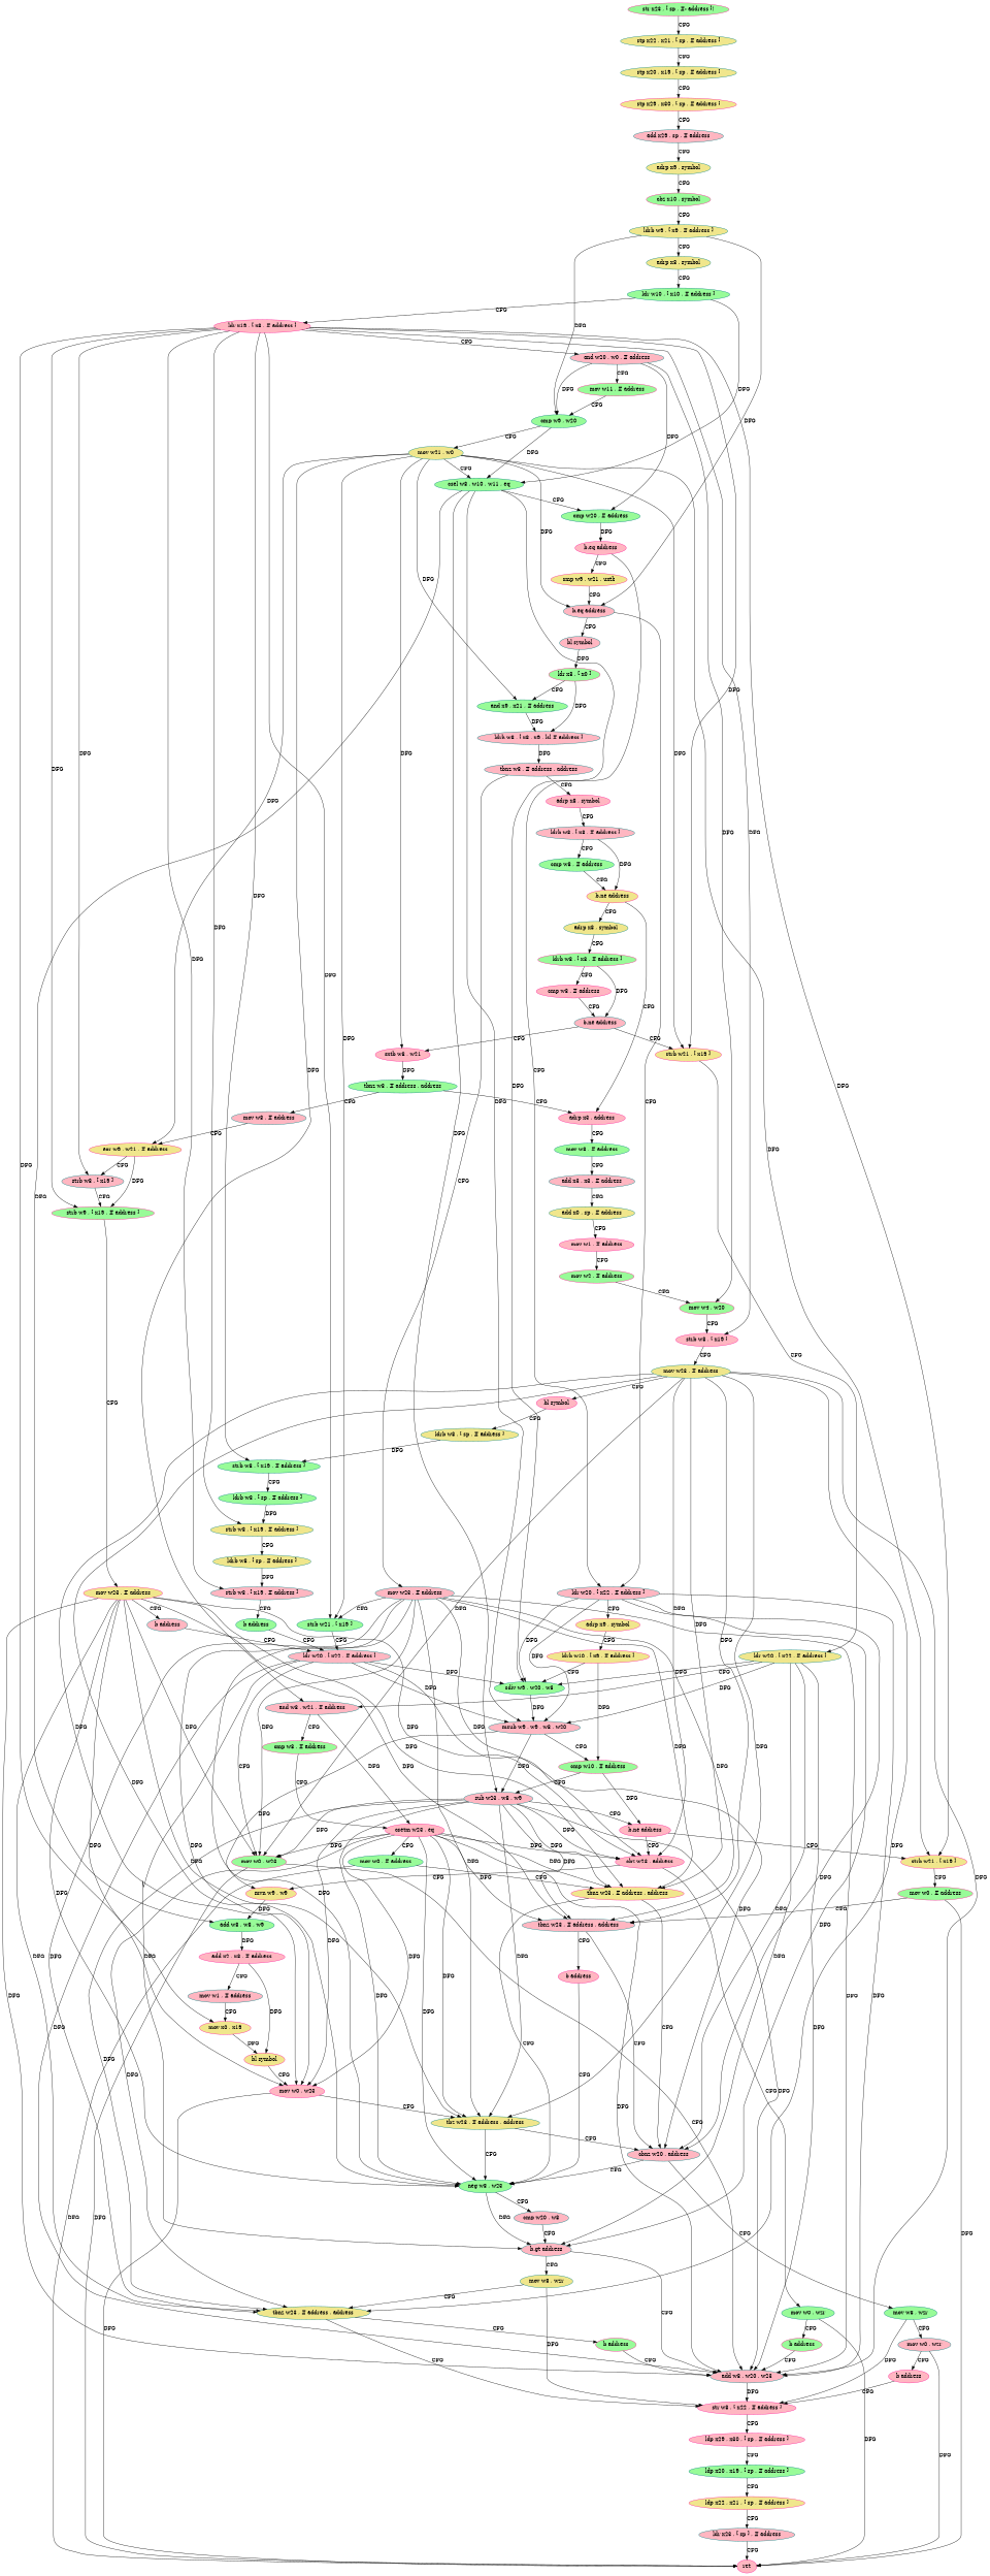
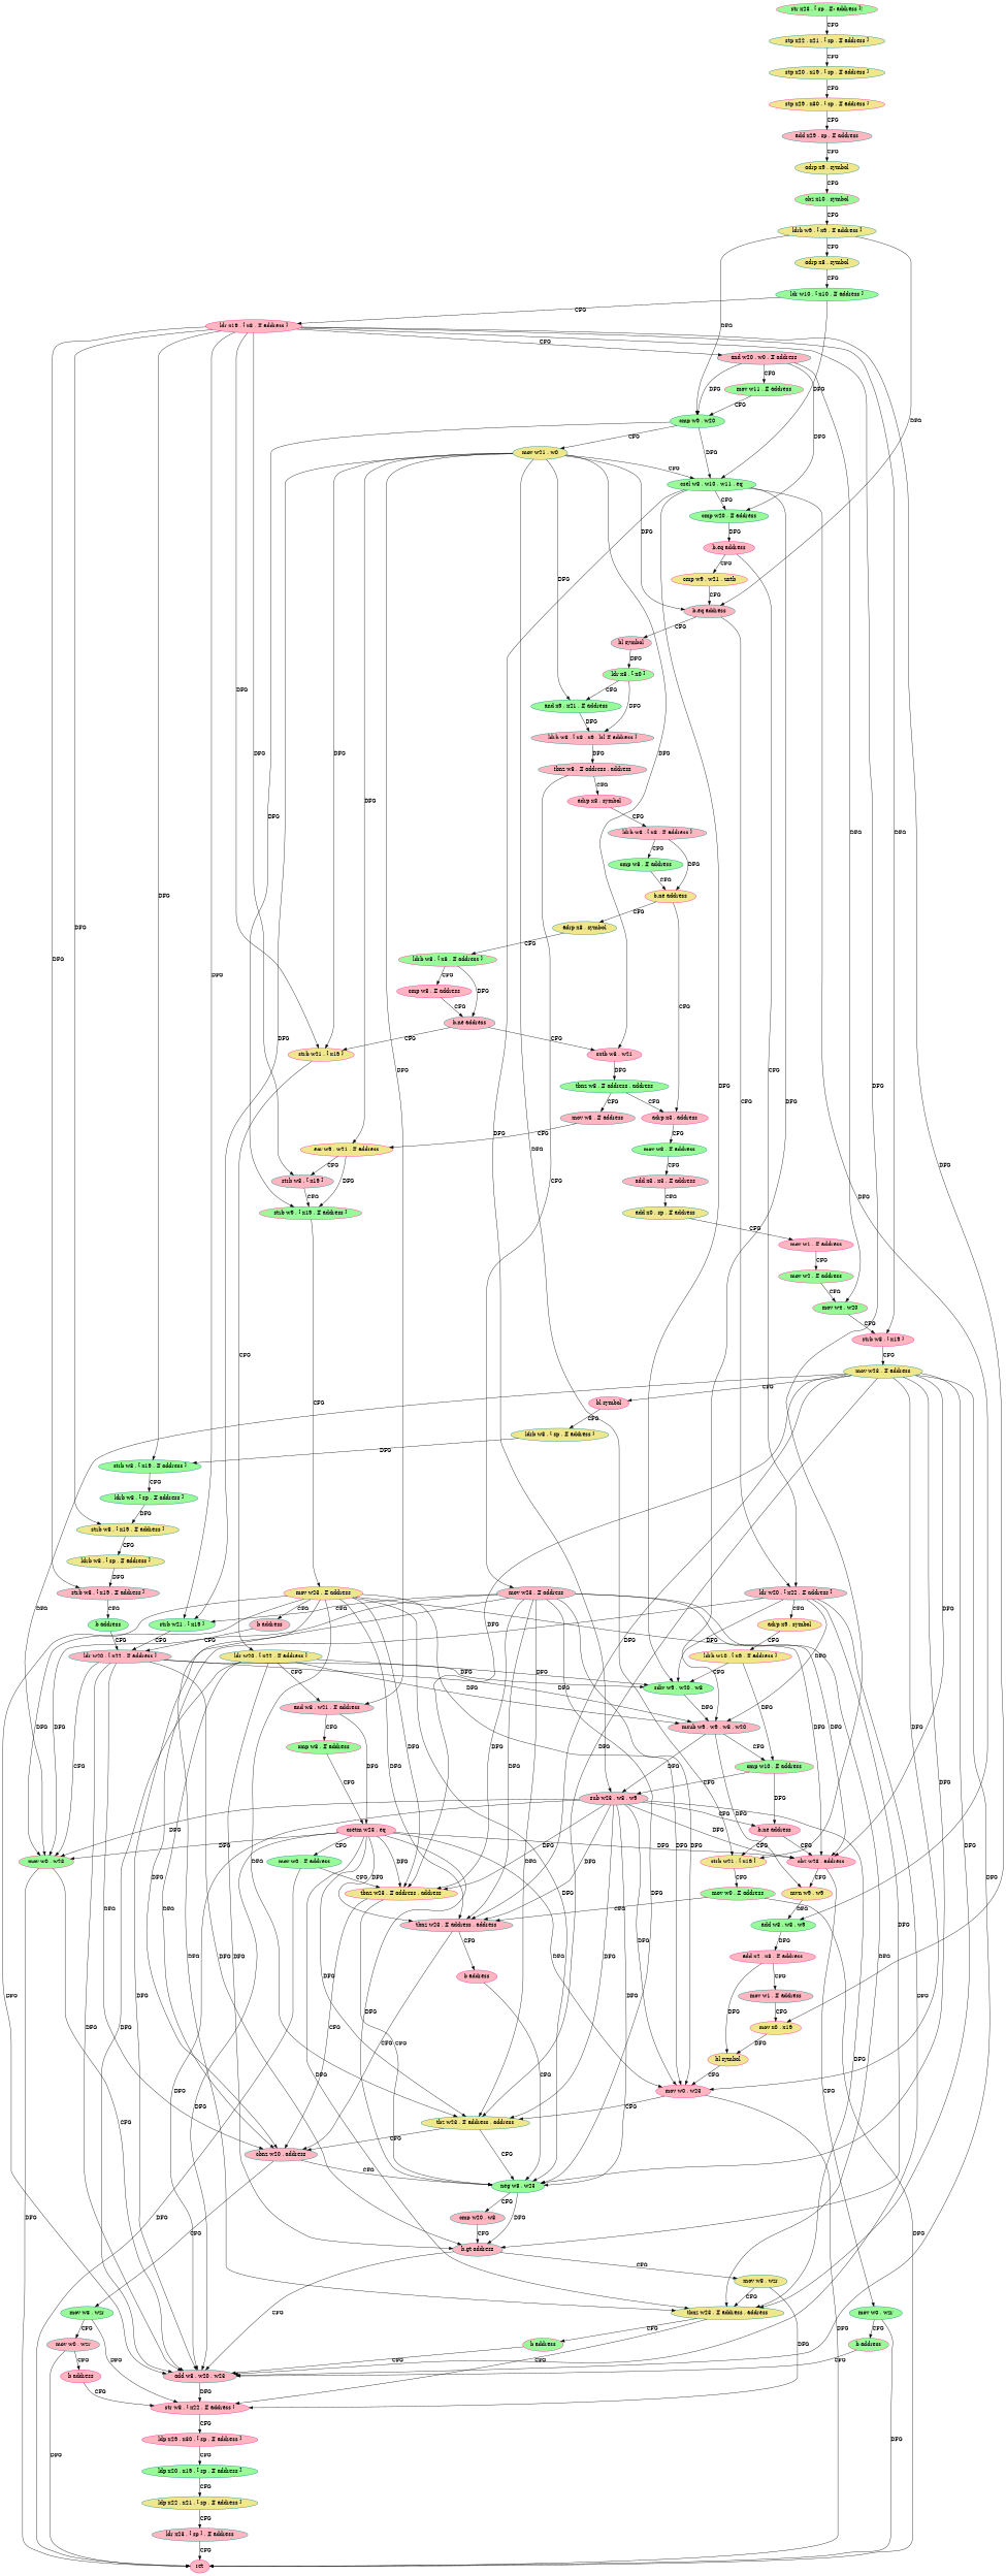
  digraph {
    node [color=teal fillcolor=lightpink style=filled]
    n1 [color=deeppink fillcolor=palegreen label="str x23 , [ sp , #- address ]!"]
    n2 [fillcolor=khaki label="stp x22 , x21 , [ sp , # address ]"]
    n3 [fillcolor=khaki label="stp x20 , x19 , [ sp , # address ]"]
    n4 [color=deeppink fillcolor=khaki label="stp x29 , x30 , [ sp , # address ]"]
    n5 [label="add x29 , sp , # address"]
    n6 [fillcolor=khaki label="adrp x9 , symbol"]
    n7 [color=deeppink fillcolor=palegreen label="cbz x10 , symbol"]
    n8 [fillcolor=khaki label="ldrb w9 , [ x9 , # address ]"]
    n9 [fillcolor=khaki label="adrp x8 , symbol"]
    n10 [fillcolor=palegreen label="cmp w9 , w20"]
    n11 [label="b.eq address"]
    n12 [fillcolor=palegreen label="ldr w10 , [ x10 , # address ]"]
    n13 [fillcolor=palegreen label="csel w8 , w10 , w11 , eq"]
    n14 [fillcolor=khaki label="mov w21 , w0"]
    n15 [label="ldr w20 , [ x22 , # address ]"]
    n16 [label="bl symbol"]
    n17 [color=deeppink label="ldr x19 , [ x8 , # address ]"]
    n18 [label="and w20 , w0 , # address"]
    n19 [color=deeppink fillcolor=khaki label="strb w21 , [ x19 ]"]
    n20 [color=deeppink fillcolor=khaki label="mov x0 , x19"]
    n21 [fillcolor=palegreen label="strb w21 , [ x19 ]"]
    n22 [color=deeppink fillcolor=khaki label="strb w21 , [ x19 ]"]
    n23 [color=deeppink label="strb w8 , [ x19 ]"]
    n24 [fillcolor=palegreen label="strb w8 , [ x19 , # address ]"]
    n25 [fillcolor=khaki label="strb w8 , [ x19 , # address ]"]
    n26 [label="strb w8 , [ x19 , # address ]"]
    n27 [label="strb w8 , [ x19 ]"]
    n28 [color=deeppink fillcolor=palegreen label="strb w9 , [ x19 , # address ]"]
    n29 [fillcolor=palegreen label="cmp w20 , # address"]
    n30 [fillcolor=palegreen label="sdiv w9 , w20 , w8"]
    n31 [label="msub w9 , w9 , w8 , w20"]
    n32 [label="sub w23 , w8 , w9"]
    n33 [fillcolor=palegreen label="add w8 , w8 , w9"]
    n34 [color=deeppink fillcolor=palegreen label="mov w11 , # address"]
    n35 [color=deeppink fillcolor=palegreen label="mov w4 , w20"]
    n36 [color=deeppink fillcolor=palegreen label="mov w0 , # address"]
    n37 [color=deeppink fillcolor=khaki label="bl symbol"]
    n38 [label="ldr w20 , [ x22 , # address ]"]
    n39 [fillcolor=khaki label="ldr w20 , [ x22 , # address ]"]
    n40 [fillcolor=khaki label="mov w23 , # address"]
    n41 [fillcolor=palegreen label="ldrb w8 , [ sp , # address ]"]
    n42 [fillcolor=khaki label="ldrb w8 , [ sp , # address ]"]
    n43 [fillcolor=palegreen label="b address"]
    n44 [color=deeppink fillcolor=khaki label="mov w23 , # address"]
    n45 [color=deeppink label="b.eq address"]
    n46 [fillcolor=palegreen label="and x9 , x21 , # address"]
    n47 [color=deeppink label="sxtb w8 , w21"]
    n48 [label="and w8 , w21 , # address"]
    n49 [color=deeppink fillcolor=khaki label="eor w9 , w21 , # address"]
    n50 [label="ldrh w8 , [ x8 , x9 , lsl # address ]"]
    n51 [fillcolor=palegreen label="tbnz w8 , # address , address"]
    n52 [color=deeppink fillcolor=palegreen label="cmp w8 , # address"]
    n53 [color=deeppink label="csetm w23 , eq"]
    n54 [color=deeppink fillcolor=palegreen label="cmp w10 , # address"]
    n55 [color=deeppink fillcolor=khaki label="mvn w9 , w9"]
    n56 [label="add w8 , w20 , w23"]
    n57 [color=deeppink label="b.ne address"]
    n58 [color=deeppink label="cbz w23 , address"]
    n59 [label="tbnz w23 , # address , address"]
    n60 [fillcolor=palegreen label="neg w8 , w23"]
    n61 [color=deeppink label="mov w0 , w23"]
    n62 [fillcolor=khaki label="tbz w23 , # address , address"]
    n63 [fillcolor=khaki label="tbnz w23 , # address , address"]
    n64 [color=deeppink fillcolor=khaki label="tbnz w23 , # address , address"]
    n65 [color=deeppink fillcolor=palegreen label="mov w0 , w23"]
    n66 [color=deeppink label="add x2 , x8 , # address"]
    n67 [color=deeppink fillcolor=khaki label="cmp w9 , w21 , uxtb"]
    n68 [color=deeppink fillcolor=khaki label="adrp x9 , symbol"]
    n69 [label="cbnz w20 , address"]
    n70 [label="b.gt address"]
    n71 [color=deeppink fillcolor=khaki label="ldrb w10 , [ x9 , # address ]"]
    n72 [fillcolor=palegreen label="mov w8 , wzr"]
    n73 [color=deeppink label="str w8 , [ x22 , # address ]"]
    n74 [fillcolor=khaki label="mov w8 , wzr"]
    n75 [fillcolor=palegreen label="mov w0 , wzr"]
    n76 [color=deeppink label="b address"]
    n77 [label="cmp w20 , w8"]
    n78 [color=deeppink label=ret]
    n79 [color=deeppink fillcolor=palegreen label="b address"]
    n80 [color=deeppink fillcolor=palegreen label="b address"]
    n81 [color=deeppink fillcolor=palegreen label="ldr x8 , [ x0 ]"]
    n82 [label="mov w0 , wzr"]
    n83 [label="tbnz w8 , # address , address"]
    n84 [label="mov w23 , # address"]
    n85 [color=deeppink label="adrp x8 , symbol"]
    n86 [label="ldrb w8 , [ x8 , # address ]"]
    n87 [fillcolor=palegreen label="cmp w8 , # address"]
    n88 [color=deeppink fillcolor=khaki label="b.ne address"]
    n89 [color=deeppink label="b address"]
    n90 [color=deeppink label="ldp x29 , x30 , [ sp , # address ]"]
    n91 [label="mov w1 , # address"]
    n92 [fillcolor=khaki label="adrp x8 , symbol"]
    n93 [color=deeppink label="adrp x3 , address"]
    n94 [color=deeppink fillcolor=palegreen label="ldrb w8 , [ x8 , # address ]"]
    n95 [fillcolor=palegreen label="mov w8 , # address"]
    n96 [color=deeppink label="cmp w8 , # address"]
    n97 [label="b.ne address"]
    n98 [label="add x3 , x3 , # address"]
    n99 [fillcolor=palegreen label="ldp x20 , x19 , [ sp , # address ]"]
    n100 [label="mov w8 , # address"]
    n101 [fillcolor=khaki label="add x0 , sp , # address"]
    n102 [color=deeppink label="mov w1 , # address"]
    n103 [color=deeppink fillcolor=palegreen label="mov w2 , # address"]
    n104 [color=deeppink label="bl symbol"]
    n105 [fillcolor=khaki label="ldrb w8 , [ sp , # address ]"]
-   n106 [color=deeppink fillcolor=khaki label="ldp x22 , x21 , [ sp , # address ]"]
+   n106 [fillcolor=khaki label="ldp x22 , x21 , [ sp , # address ]"]
    n107 [label="ldr x23 , [ sp ] , # address"]
    n108 [fillcolor=palegreen label="mov w0 , # address"]
    n109 [label="b address"]
    n1 -> n2 [label=CFG]
    n2 -> n3 [label=CFG]
    n3 -> n4 [label=CFG]
    n4 -> n5 [label=CFG]
    n5 -> n6 [label=CFG]
    n6 -> n7 [label=CFG]
    n7 -> n8 [label=CFG]
    n8 -> n9 [label=CFG]
    n8 -> n10 [label=DFG]
    n8 -> n11 [label=DFG]
    n9 -> n12 [label=CFG]
    n10 -> n13 [label=DFG]
    n10 -> n14 [label=CFG]
    n11 -> n15 [label=CFG]
    n11 -> n16 [label=CFG]
    n12 -> n13 [label=DFG]
    n12 -> n17 [label=CFG]
    n13 -> n29 [label=CFG]
    n13 -> n30 [label=DFG]
    n13 -> n31 [label=DFG]
    n13 -> n32 [label=DFG]
    n13 -> n33 [label=DFG]
    n14 -> n11 [label=DFG]
    n14 -> n13 [label=CFG]
    n14 -> n19 [label=DFG]
    n14 -> n21 [label=DFG]
    n14 -> n22 [label=DFG]
    n14 -> n46 [label=DFG]
    n14 -> n47 [label=DFG]
    n14 -> n48 [label=DFG]
    n14 -> n49 [label=DFG]
    n15 -> n30 [label=DFG]
    n15 -> n31 [label=DFG]
    n15 -> n56 [label=DFG]
    n15 -> n68 [label=CFG]
    n15 -> n69 [label=DFG]
    n15 -> n70 [label=DFG]
    n16 -> n81 [label=DFG]
    n17 -> n18 [label=CFG]
    n17 -> n19 [label=DFG]
    n17 -> n20 [label=DFG]
    n17 -> n21 [label=DFG]
    n17 -> n22 [label=DFG]
    n17 -> n23 [label=DFG]
    n17 -> n24 [label=DFG]
    n17 -> n25 [label=DFG]
    n17 -> n26 [label=DFG]
    n17 -> n27 [label=DFG]
-   n17 -> n28 [label=DFG]
+   n10 -> n28 [label=DFG]
    n18 -> n10 [label=DFG]
    n18 -> n29 [label=DFG]
    n18 -> n34 [label=CFG]
    n18 -> n35 [label=DFG]
    n19 -> n36 [label=CFG]
    n20 -> n37 [label=DFG]
    n21 -> n38 [label=CFG]
    n22 -> n39 [label=CFG]
    n23 -> n40 [label=CFG]
    n24 -> n41 [label=CFG]
    n25 -> n42 [label=CFG]
    n26 -> n43 [label=CFG]
    n27 -> n28 [label=CFG]
    n28 -> n44 [label=CFG]
    n29 -> n45 [label=DFG]
    n30 -> n31 [label=DFG]
    n31 -> n32 [label=DFG]
    n31 -> n54 [label=CFG]
    n31 -> n55 [label=DFG]
    n32 -> n56 [label=DFG]
    n32 -> n57 [label=CFG]
    n32 -> n58 [label=DFG]
    n32 -> n59 [label=DFG]
    n32 -> n60 [label=DFG]
    n32 -> n61 [label=DFG]
    n32 -> n62 [label=DFG]
    n32 -> n63 [label=DFG]
    n32 -> n64 [label=DFG]
    n32 -> n65 [label=DFG]
    n33 -> n66 [label=DFG]
    n34 -> n10 [label=CFG]
    n35 -> n23 [label=CFG]
    n36 -> n59 [label=CFG]
    n36 -> n78 [label=DFG]
    n37 -> n61 [label=CFG]
    n38 -> n30 [label=DFG]
    n38 -> n31 [label=DFG]
    n38 -> n56 [label=DFG]
    n38 -> n65 [label=CFG]
    n38 -> n69 [label=DFG]
    n38 -> n70 [label=DFG]
    n39 -> n30 [label=DFG]
    n39 -> n31 [label=DFG]
    n39 -> n48 [label=CFG]
    n39 -> n56 [label=DFG]
    n39 -> n69 [label=DFG]
    n39 -> n70 [label=DFG]
    n40 -> n56 [label=DFG]
    n40 -> n58 [label=DFG]
    n40 -> n59 [label=DFG]
    n40 -> n60 [label=DFG]
    n40 -> n61 [label=DFG]
    n40 -> n62 [label=DFG]
    n40 -> n63 [label=DFG]
    n40 -> n64 [label=DFG]
    n40 -> n65 [label=DFG]
    n40 -> n104 [label=CFG]
    n41 -> n25 [label=DFG]
    n42 -> n26 [label=DFG]
    n43 -> n38 [label=CFG]
    n44 -> n56 [label=DFG]
    n44 -> n58 [label=DFG]
    n44 -> n59 [label=DFG]
    n44 -> n60 [label=DFG]
    n44 -> n61 [label=DFG]
    n44 -> n62 [label=DFG]
    n44 -> n63 [label=DFG]
    n44 -> n64 [label=DFG]
    n44 -> n65 [label=DFG]
    n44 -> n109 [label=CFG]
    n45 -> n15 [label=CFG]
    n45 -> n67 [label=CFG]
    n46 -> n50 [label=DFG]
    n47 -> n51 [label=DFG]
    n48 -> n52 [label=CFG]
    n48 -> n53 [label=DFG]
    n49 -> n27 [label=CFG]
    n49 -> n28 [label=DFG]
    n50 -> n83 [label=DFG]
    n51 -> n93 [label=CFG]
    n51 -> n100 [label=CFG]
    n52 -> n53 [label=CFG]
    n53 -> n56 [label=DFG]
    n53 -> n58 [label=DFG]
    n53 -> n59 [label=DFG]
    n53 -> n60 [label=DFG]
    n53 -> n61 [label=DFG]
    n53 -> n62 [label=DFG]
    n53 -> n63 [label=DFG]
    n53 -> n64 [label=DFG]
    n53 -> n65 [label=DFG]
    n53 -> n108 [label=CFG]
    n54 -> n32 [label=CFG]
    n54 -> n57 [label=DFG]
    n55 -> n33 [label=DFG]
    n56 -> n73 [label=DFG]
    n57 -> n19 [label=CFG]
    n57 -> n58 [label=CFG]
    n58 -> n55 [label=CFG]
    n58 -> n75 [label=CFG]
    n59 -> n69 [label=CFG]
    n59 -> n76 [label=CFG]
    n60 -> n70 [label=DFG]
    n60 -> n77 [label=CFG]
    n61 -> n62 [label=CFG]
    n61 -> n78 [label=DFG]
    n62 -> n60 [label=CFG]
    n62 -> n69 [label=CFG]
    n63 -> n73 [label=CFG]
    n63 -> n79 [label=CFG]
    n64 -> n60 [label=CFG]
    n64 -> n69 [label=CFG]
    n65 -> n56 [label=CFG]
    n65 -> n78 [label=DFG]
    n66 -> n37 [label=DFG]
    n66 -> n91 [label=CFG]
    n67 -> n11 [label=CFG]
    n68 -> n71 [label=CFG]
    n69 -> n60 [label=CFG]
    n69 -> n72 [label=CFG]
    n70 -> n56 [label=CFG]
    n70 -> n74 [label=CFG]
    n71 -> n30 [label=CFG]
    n71 -> n54 [label=DFG]
    n72 -> n73 [label=DFG]
    n72 -> n82 [label=CFG]
    n73 -> n90 [label=CFG]
    n74 -> n63 [label=CFG]
    n74 -> n73 [label=DFG]
    n75 -> n78 [label=DFG]
    n75 -> n80 [label=CFG]
    n76 -> n60 [label=CFG]
    n77 -> n70 [label=CFG]
    n79 -> n56 [label=CFG]
    n80 -> n56 [label=CFG]
    n81 -> n46 [label=CFG]
    n81 -> n50 [label=DFG]
    n82 -> n78 [label=DFG]
    n82 -> n89 [label=CFG]
    n83 -> n84 [label=CFG]
    n83 -> n85 [label=CFG]
    n84 -> n21 [label=CFG]
    n84 -> n56 [label=DFG]
    n84 -> n58 [label=DFG]
    n84 -> n59 [label=DFG]
    n84 -> n60 [label=DFG]
    n84 -> n61 [label=DFG]
    n84 -> n62 [label=DFG]
    n84 -> n63 [label=DFG]
    n84 -> n64 [label=DFG]
    n84 -> n65 [label=DFG]
    n85 -> n86 [label=CFG]
    n86 -> n87 [label=CFG]
    n86 -> n88 [label=DFG]
    n87 -> n88 [label=CFG]
    n88 -> n92 [label=CFG]
    n88 -> n93 [label=CFG]
    n89 -> n73 [label=CFG]
    n90 -> n99 [label=CFG]
    n91 -> n20 [label=CFG]
    n92 -> n94 [label=CFG]
    n93 -> n95 [label=CFG]
    n94 -> n96 [label=CFG]
    n94 -> n97 [label=DFG]
    n95 -> n98 [label=CFG]
    n96 -> n97 [label=CFG]
    n97 -> n22 [label=CFG]
    n97 -> n47 [label=CFG]
    n98 -> n101 [label=CFG]
    n99 -> n106 [label=CFG]
    n100 -> n49 [label=CFG]
    n101 -> n102 [label=CFG]
    n102 -> n103 [label=CFG]
    n103 -> n35 [label=CFG]
    n104 -> n105 [label=CFG]
    n105 -> n24 [label=DFG]
    n106 -> n107 [label=CFG]
    n107 -> n78 [label=CFG]
    n108 -> n64 [label=CFG]
    n108 -> n78 [label=DFG]
    n109 -> n38 [label=CFG]
  }
